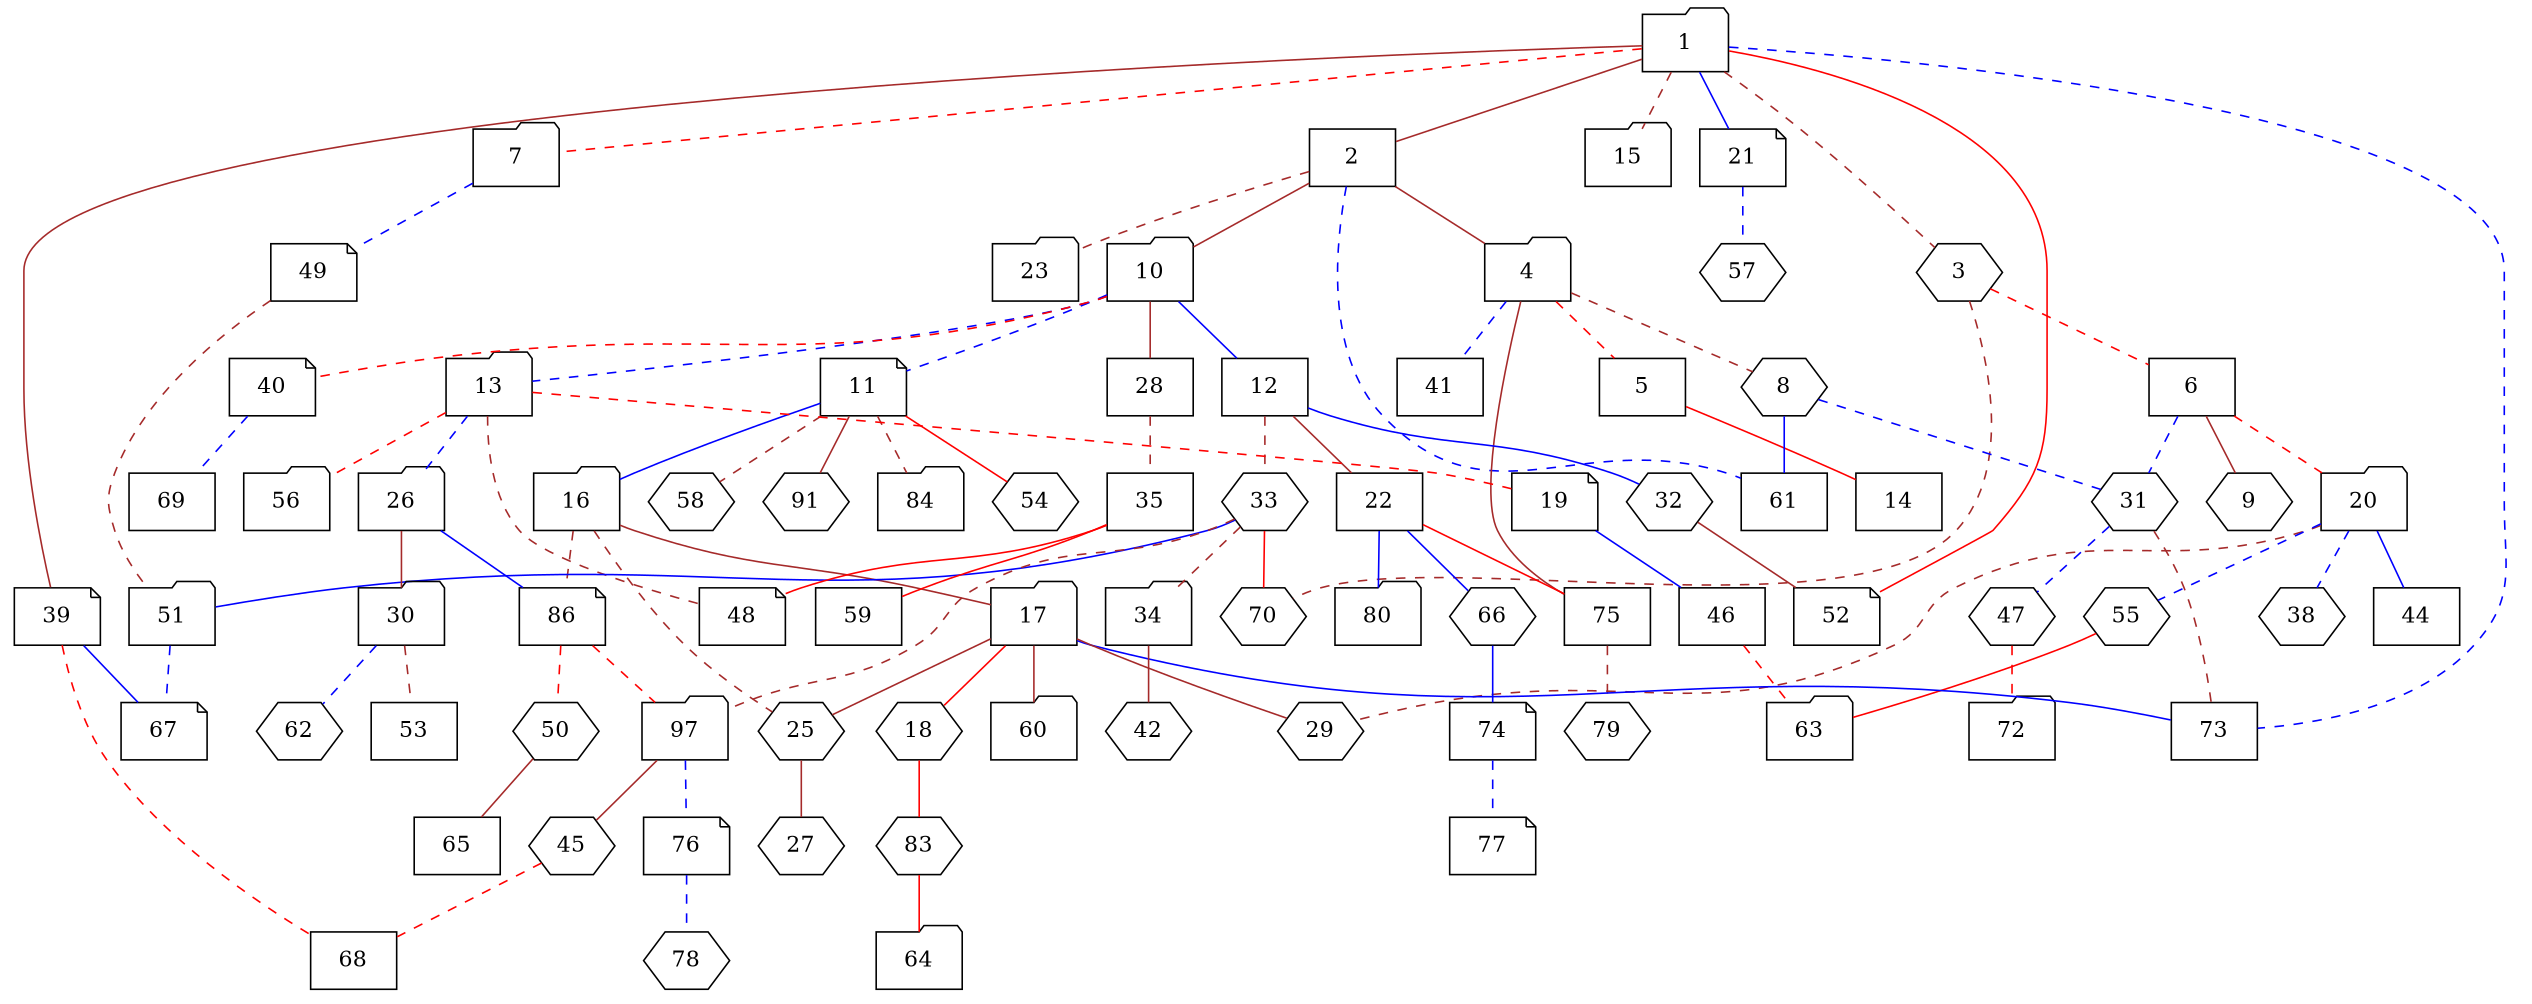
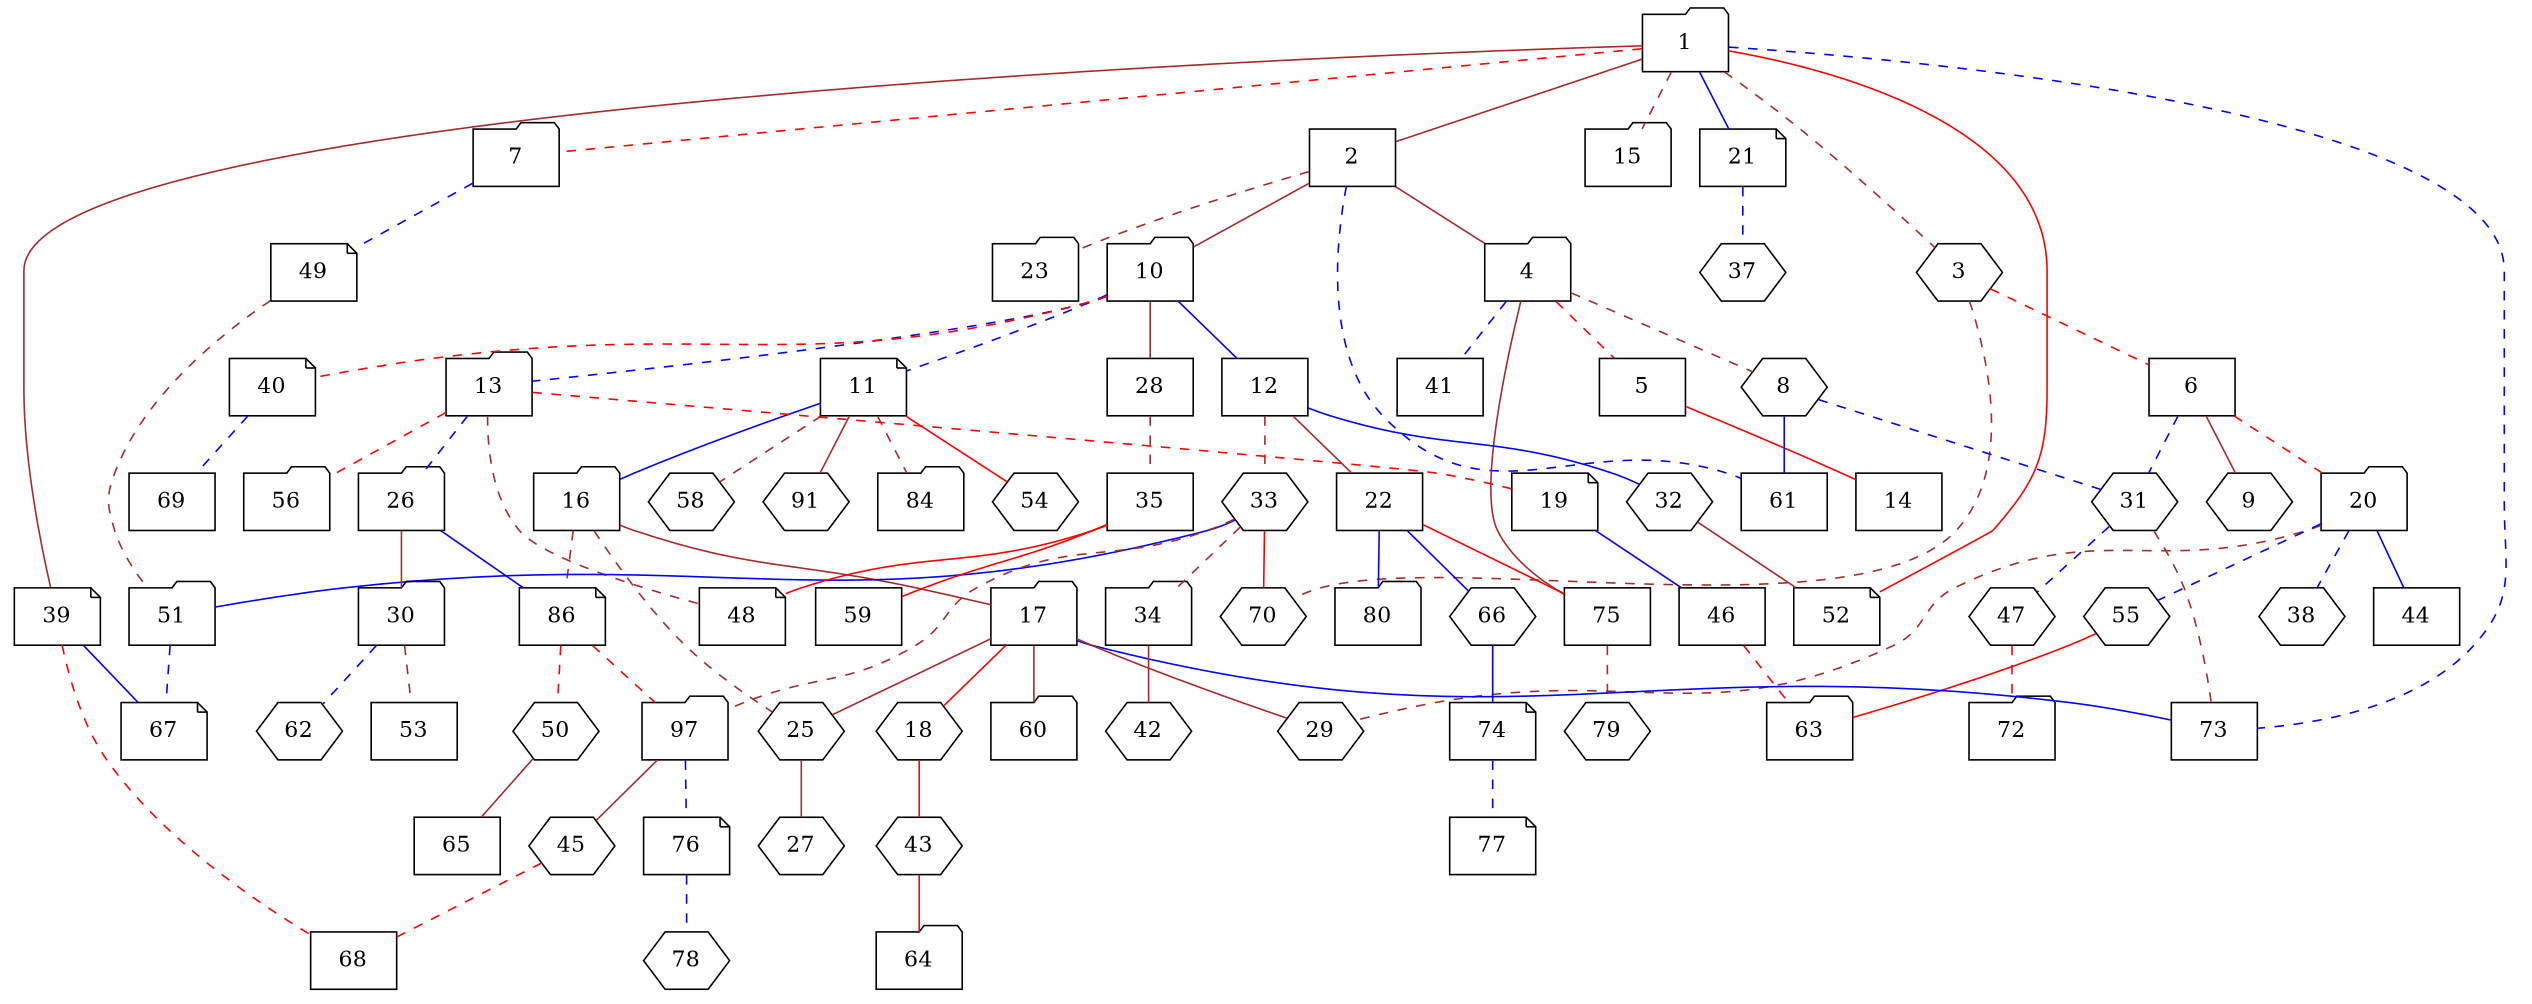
  graph {
    node [shape=hexagon]
    edge [color=brown style=dashed]
    1 [shape=folder]
    2 [shape=box]
    3
    7 [shape=folder]
    15 [shape=folder]
    21 [shape=note]
    39 [shape=note]
    52 [shape=note]
    73 [shape=box]
    4 [shape=folder]
    10 [shape=folder]
    23 [shape=folder]
    61 [shape=box]
    6 [shape=box]
    70
    49 [shape=note]
-   57
+   57 [label=37]
    67 [shape=note]
    68 [shape=box]
    5 [shape=box]
    8
    41 [shape=box]
    75 [shape=box]
    11 [shape=note]
    12 [shape=box]
    13 [shape=folder]
    28 [shape=box]
    40 [shape=note]
    9
    20 [shape=folder]
    31
    51 [shape=folder]
    14 [shape=box]
    79
    16 [shape=folder]
    n36 [label=84 shape=folder]
    54
    58
    n39 [label=91]
    22 [shape=box]
    32
    33
    19 [shape=note]
    26 [shape=folder]
    48 [shape=note]
    56 [shape=folder]
    35 [shape=box]
    69 [shape=box]
    29
    38
    44 [shape=box]
    55
    47
    63 [shape=folder]
    72 [shape=folder]
    17 [shape=folder]
    25
    n58 [label=86 shape=note]
    66
    80 [shape=folder]
    34 [shape=folder]
    n62 [label=97 shape=folder]
    46 [shape=box]
    30 [shape=folder]
    59 [shape=box]
    18
    60 [shape=folder]
    27
    50
    74 [shape=note]
    42
    45
    76 [shape=note]
    53 [shape=box]
    62
-   43 [label=83]
+   43
    65 [shape=box]
    64 [shape=folder]
    77 [shape=note]
    78
    1 -- 2 [style=solid]
    1 -- 3
    1 -- 7 [color=red]
    1 -- 15
    1 -- 21 [color=blue style=solid]
    1 -- 39 [style=solid]
    1 -- 52 [color=red style=solid]
    1 -- 73 [color=blue]
    2 -- 4 [style=solid]
    2 -- 10 [style=solid]
    2 -- 23
    2 -- 61 [color=blue]
    3 -- 6 [color=red]
    3 -- 70
    7 -- 49 [color=blue]
    21 -- 57 [color=blue]
    39 -- 67 [color=blue style=solid]
    39 -- 68 [color=red]
    4 -- 5 [color=red]
    4 -- 8
    4 -- 41 [color=blue]
    4 -- 75 [style=solid]
    10 -- 11 [color=blue]
    10 -- 12 [color=blue style=solid]
    10 -- 13 [color=blue]
    10 -- 28 [style=solid]
    10 -- 40 [color=red]
    6 -- 9 [style=solid]
    6 -- 20 [color=red]
    6 -- 31 [color=blue]
    49 -- 51
    5 -- 14 [color=red style=solid]
    8 -- 61 [color=blue style=solid]
    8 -- 31 [color=blue]
    75 -- 79
    11 -- 16 [color=blue style=solid]
    11 -- n36
    11 -- 54 [color=red style=solid]
    11 -- 58
    11 -- n39 [style=solid]
    12 -- 22 [style=solid]
    12 -- 32 [color=blue style=solid]
    12 -- 33
    13 -- 19 [color=red]
    13 -- 26 [color=blue]
    13 -- 48
    13 -- 56 [color=red]
    28 -- 35
    40 -- 69 [color=blue]
    20 -- 29
    20 -- 38 [color=blue]
    20 -- 44 [color=blue style=solid]
    20 -- 55 [color=blue]
    31 -- 73
    31 -- 47 [color=blue]
    51 -- 67 [color=blue]
    16 -- 17 [style=solid]
    16 -- 25
    16 -- n58
    22 -- 75 [color=red style=solid]
    22 -- 66 [color=blue style=solid]
    22 -- 80 [color=blue style=solid]
    32 -- 52 [style=solid]
    33 -- 70 [color=red style=solid]
    33 -- 51 [color=blue style=solid]
    33 -- 34
    33 -- n62
    19 -- 46 [color=blue style=solid]
    26 -- n58 [color=blue style=solid]
    26 -- 30 [style=solid]
    35 -- 48 [color=red style=solid]
    35 -- 59 [color=red style=solid]
    55 -- 63 [color=red style=solid]
    47 -- 72 [color=red]
    17 -- 73 [color=blue style=solid]
    17 -- 29 [style=solid]
    17 -- 25 [style=solid]
    17 -- 18 [color=red style=solid]
    17 -- 60 [style=solid]
    25 -- 27 [style=solid]
    n58 -- n62 [color=red]
    n58 -- 50 [color=red]
    66 -- 74 [color=blue style=solid]
    34 -- 42 [style=solid]
    n62 -- 45 [style=solid]
    n62 -- 76 [color=blue]
    46 -- 63 [color=red]
    30 -- 53
    30 -- 62 [color=blue]
    18 -- 43 [color=red style=solid]
    50 -- 65 [style=solid]
    74 -- 77 [color=blue]
    45 -- 68 [color=red]
    76 -- 78 [color=blue]
    43 -- 64 [color=red style=solid]
  }
